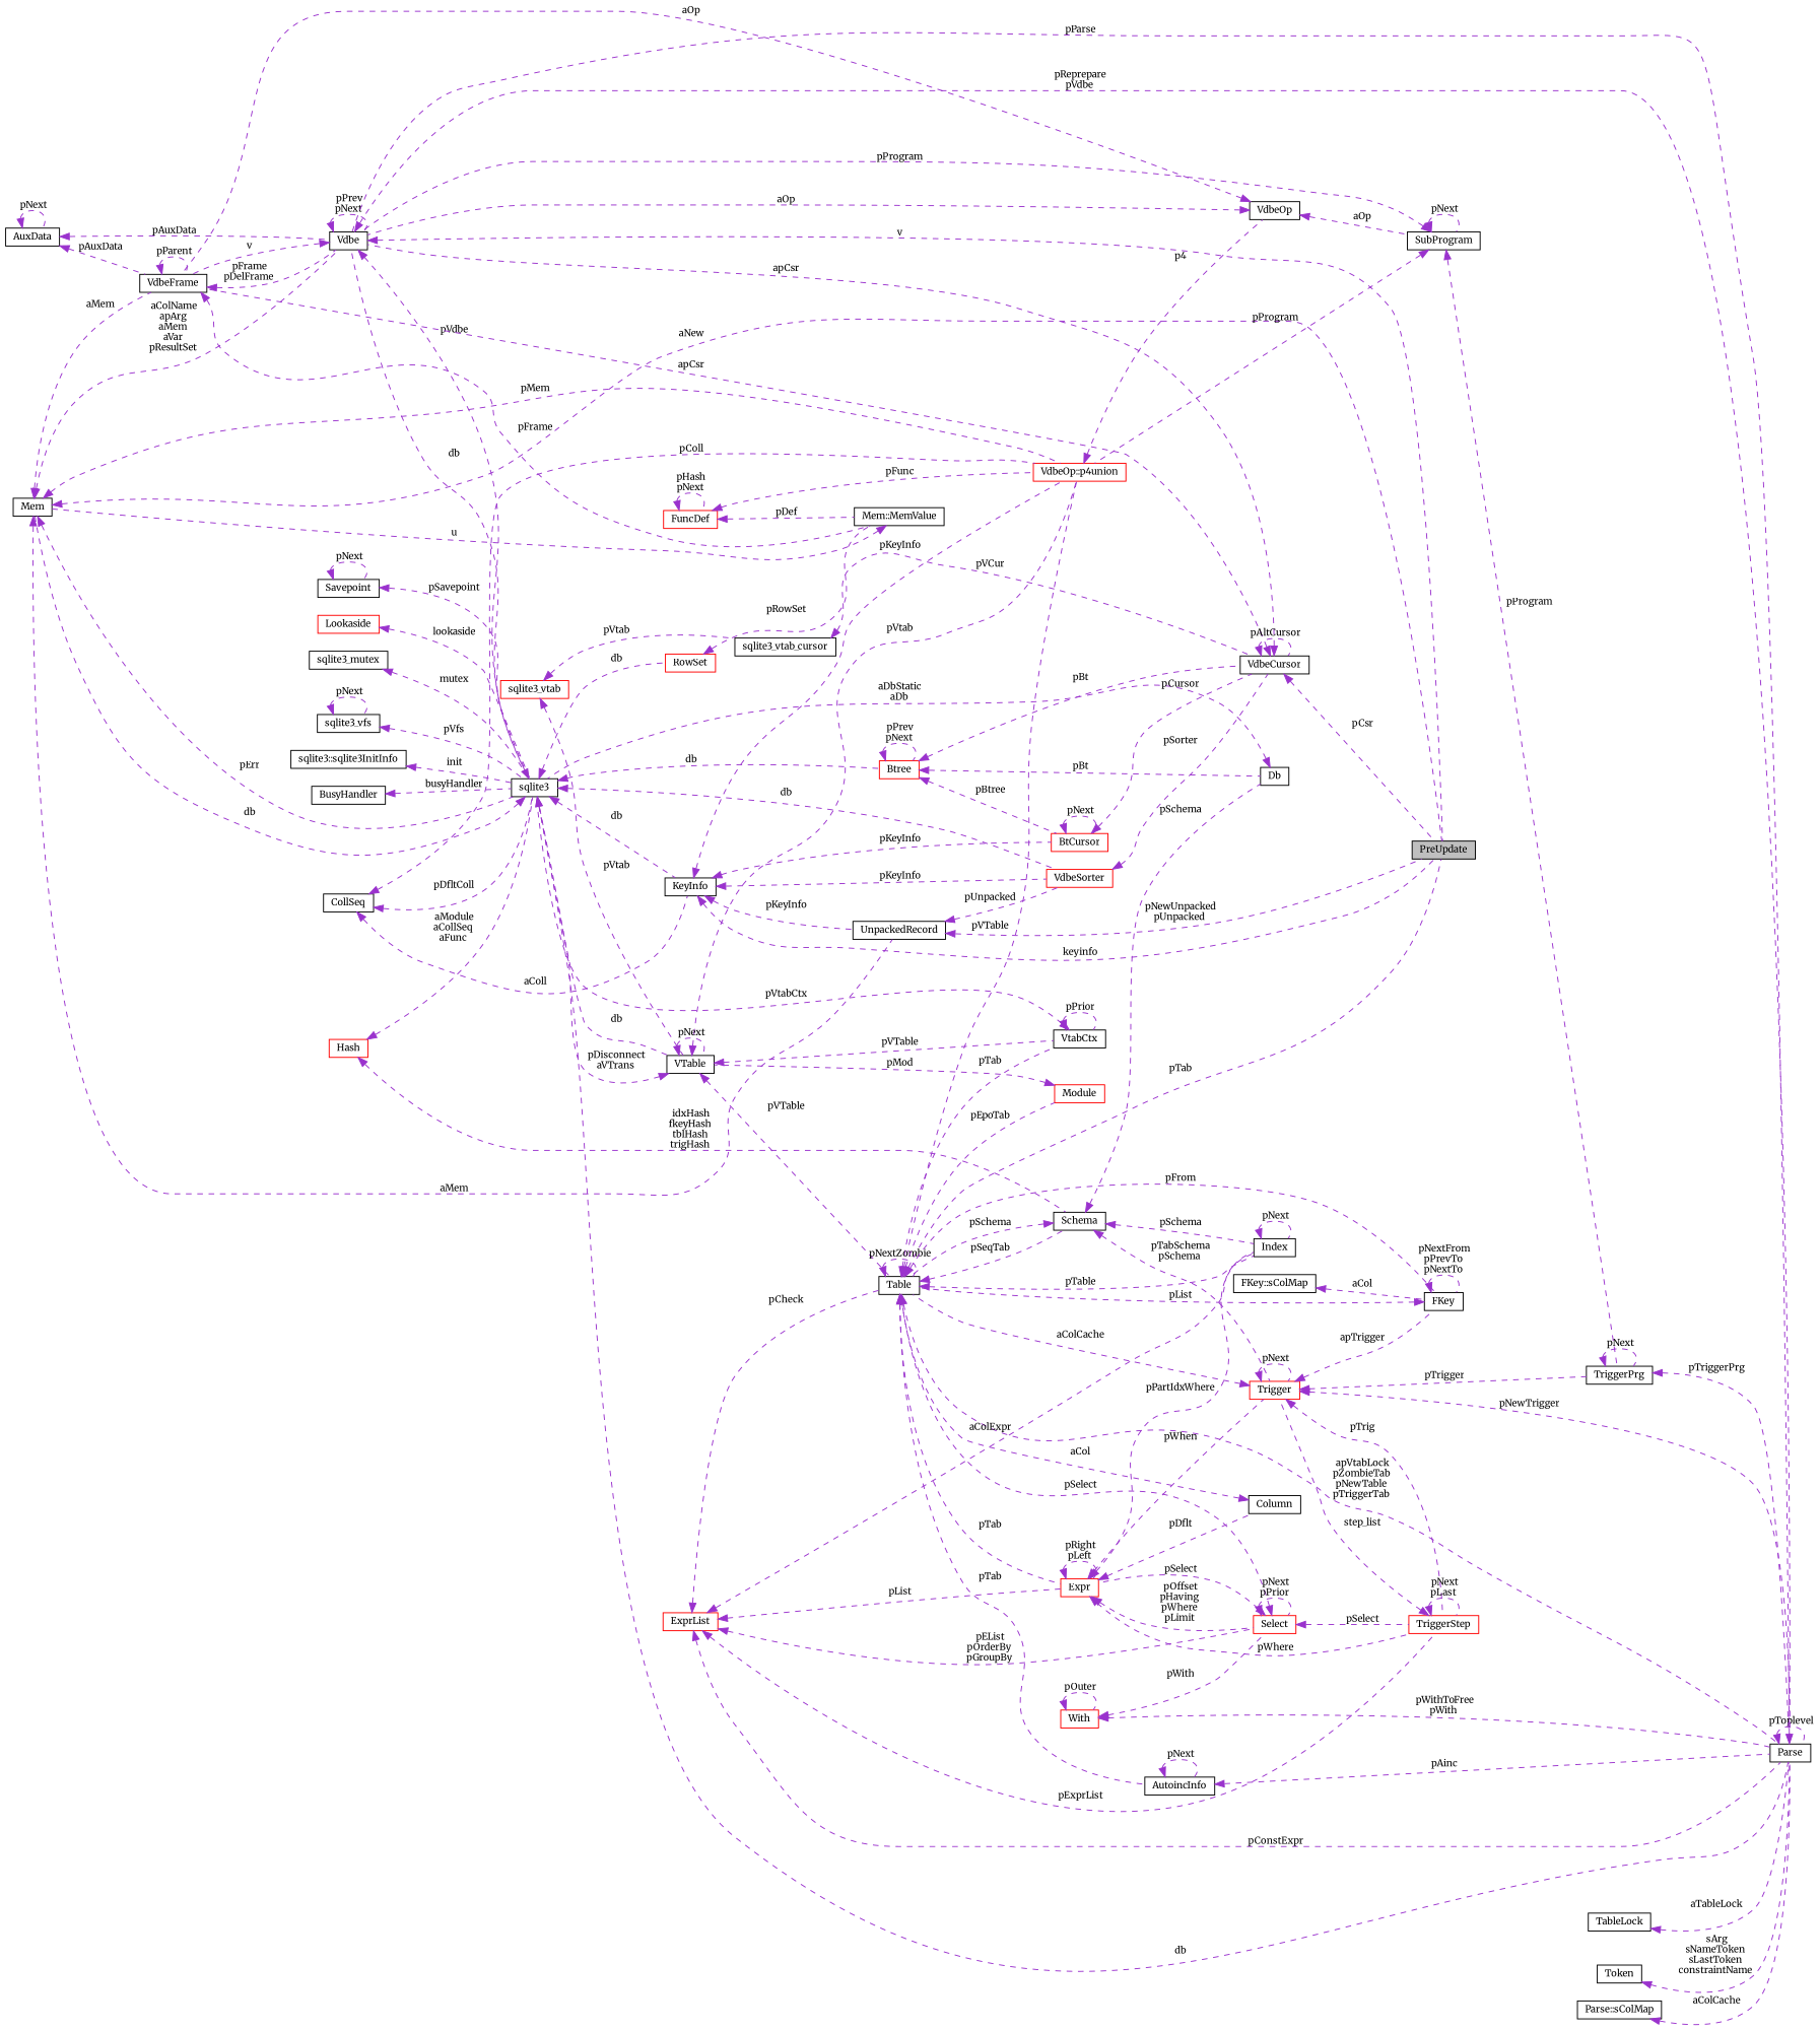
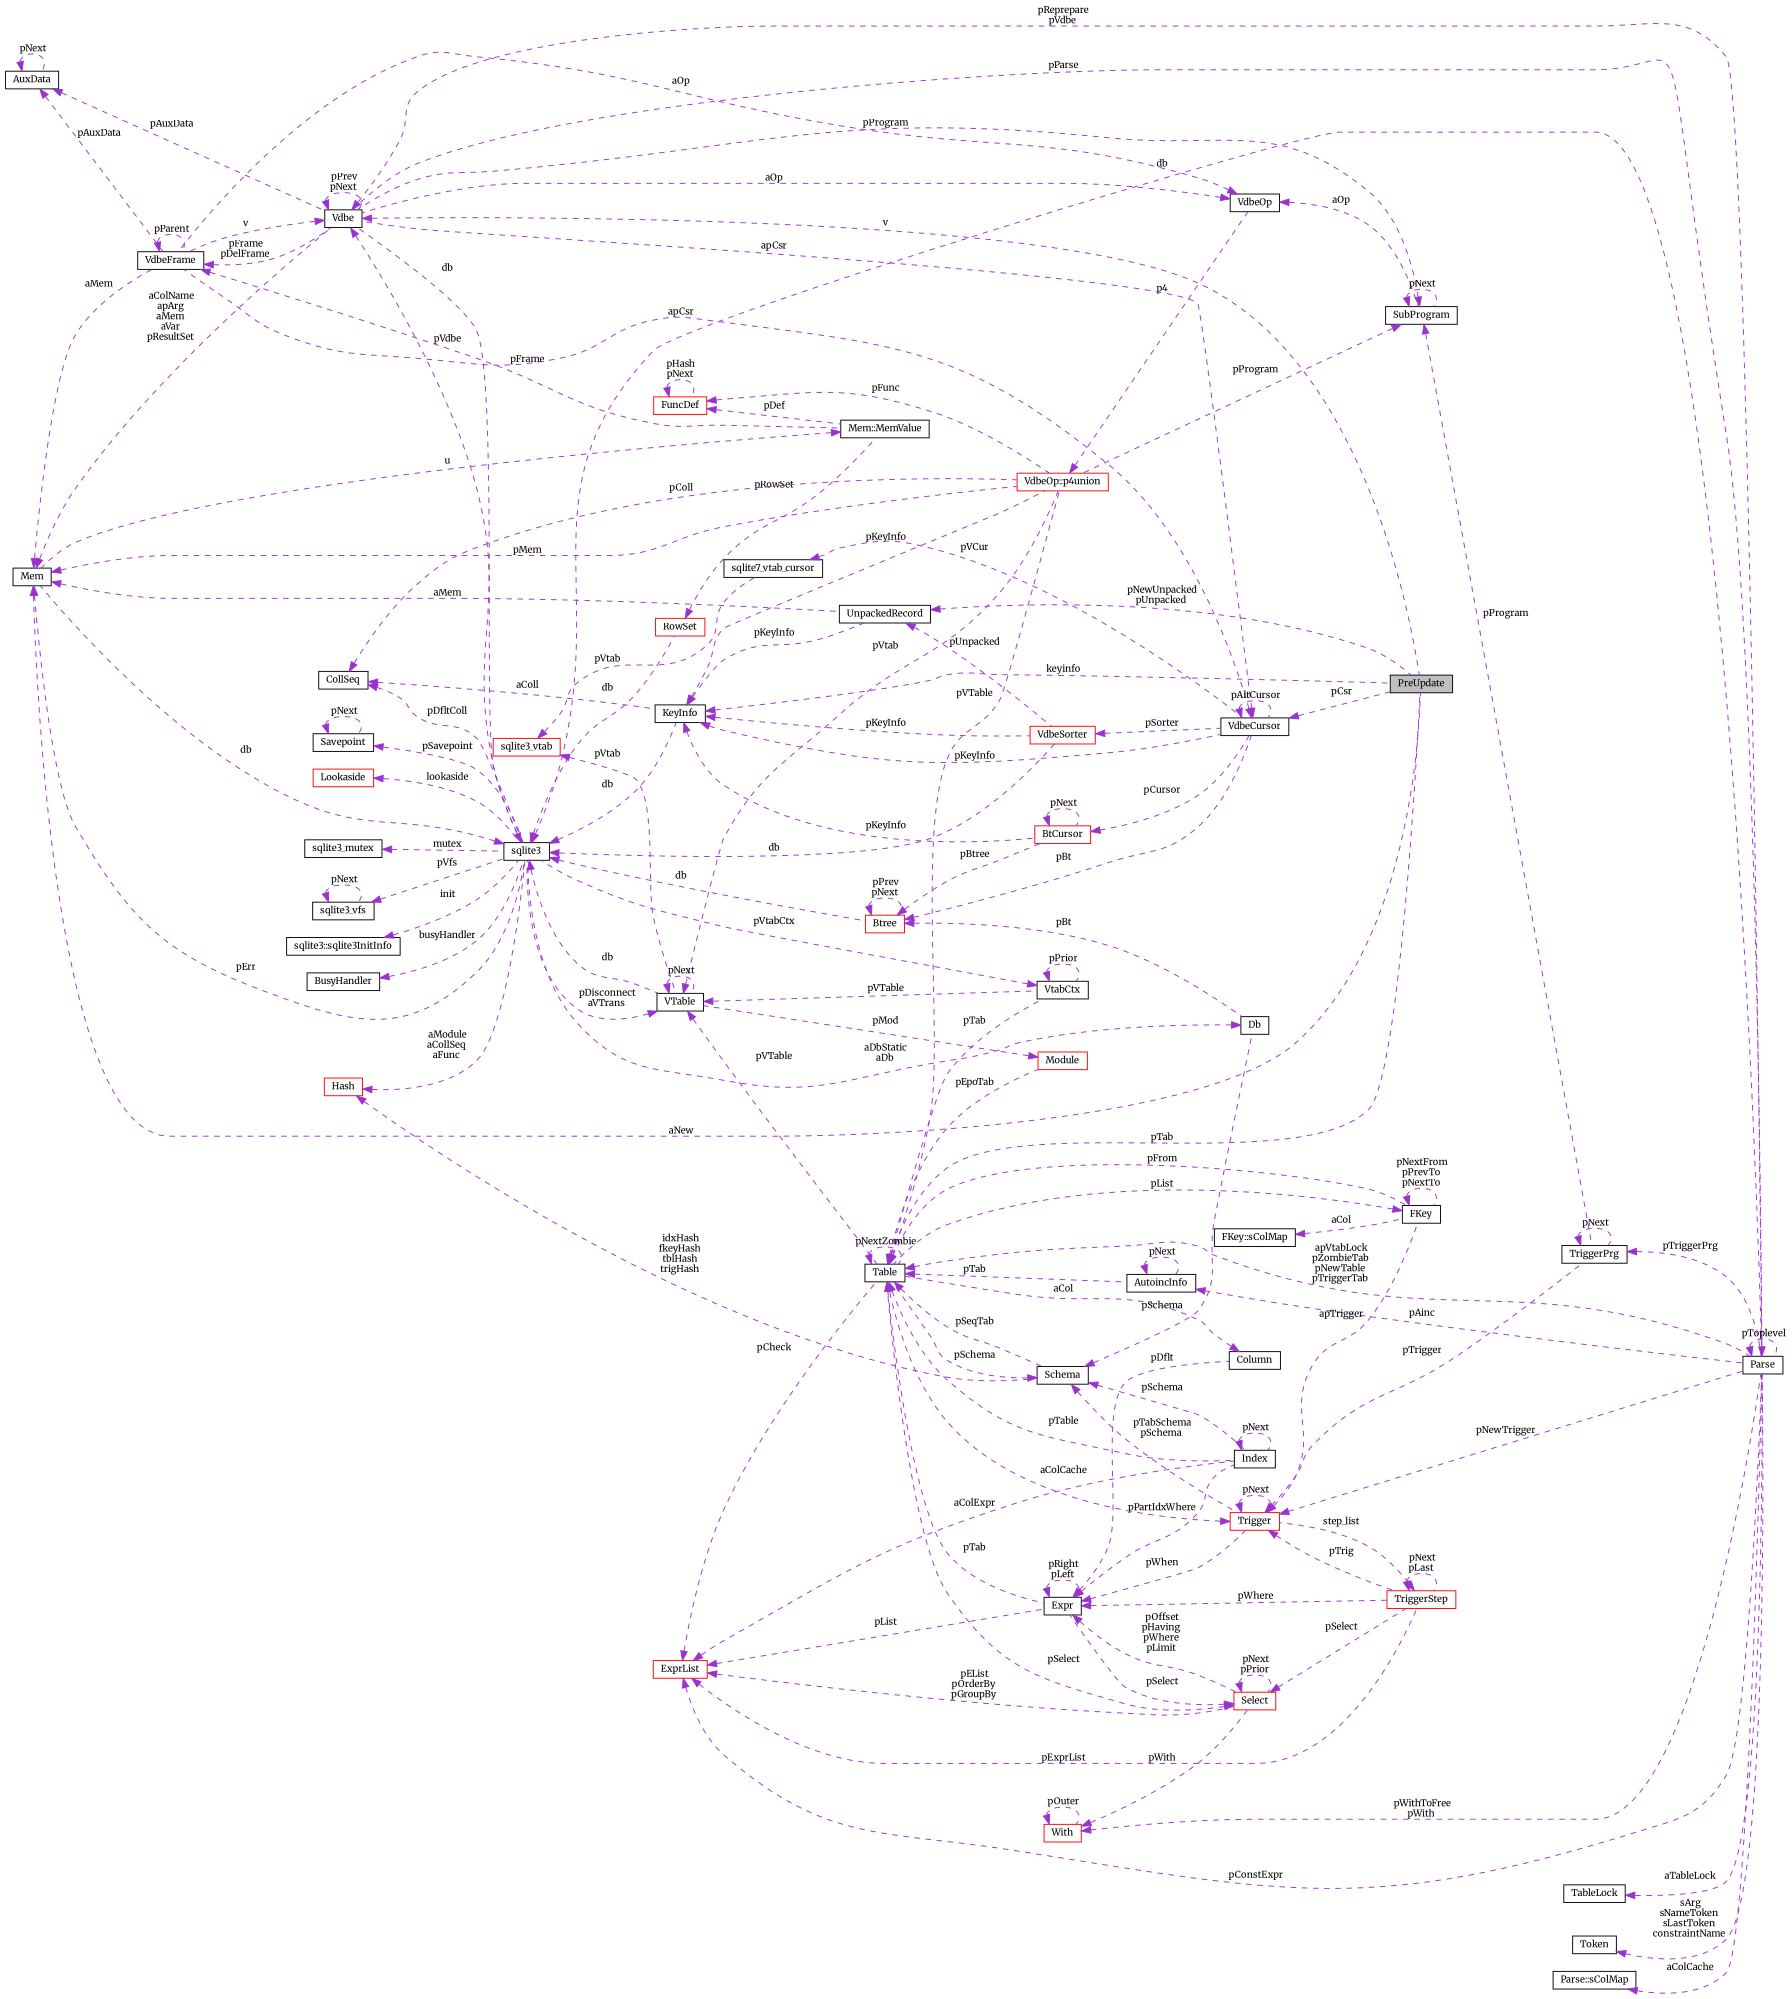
  digraph {
    fontname=Merriweather
    rankdir=LR
    node [color=black fillcolor=white fontname=Merriweather fontsize=10 shape=record style=filled]
    edge [color=darkorchid3 dir=back fontname=Merriweather fontsize=10 labelfontname=Helvetica labelfontsize=10 style=dashed]
    n1 [fillcolor=grey75 fontcolor=black height=0.2 label=PreUpdate width=0.4]
    n2 [height=0.2 label=Mem width=0.4]
    n3 [height=0.2 label=VdbeFrame width=0.4]
    n4 [height=0.2 label=Vdbe width=0.4]
    n5 [height=0.2 label=sqlite3 width=0.4]
    n6 [color=red height=0.2 label="VdbeOp::p4union" width=0.4]
    n7 [height=0.2 label=UnpackedRecord width=0.4]
    n8 [height=0.2 label="Mem::MemValue" width=0.4]
    n9 [height=0.2 label=Parse width=0.4]
    n10 [height=0.2 label=VTable width=0.4]
    n11 [color=red height=0.2 label=Btree width=0.4]
    n12 [height=0.2 label=KeyInfo width=0.4]
    n13 [color=red height=0.2 label=VdbeSorter width=0.4]
    n14 [color=red height=0.2 label=RowSet width=0.4]
    n15 [height=0.2 label=VdbeOp width=0.4]
    n16 [height=0.2 label=VtabCtx width=0.4]
    n17 [height=0.2 label=Table width=0.4]
    n18 [height=0.2 label=Db width=0.4]
    n19 [height=0.2 label=VdbeCursor width=0.4]
    n20 [color=red height=0.2 label=BtCursor width=0.4]
    n21 [height=0.2 label=Savepoint width=0.4]
    n22 [color=red height=0.2 label=Lookaside width=0.4]
    n23 [height=0.2 label=sqlite3_mutex width=0.4]
    n24 [height=0.2 label=sqlite3_vfs width=0.4]
    n25 [height=0.2 label="sqlite3::sqlite3InitInfo" width=0.4]
    n26 [height=0.2 label=BusyHandler width=0.4]
    n27 [color=red height=0.2 label=Module width=0.4]
    n28 [height=0.2 label=Schema width=0.4]
-   n29 [color=red height=0.2 label=Expr width=0.4]
+   n29 [height=0.2 label=Expr width=0.4]
    n30 [height=0.2 label=FKey width=0.4]
    n31 [height=0.2 label=Index width=0.4]
    n32 [height=0.2 label=AutoincInfo width=0.4]
    n33 [color=red height=0.2 label=Trigger width=0.4]
    n34 [height=0.2 label=Column width=0.4]
    n35 [color=red height=0.2 label=Select width=0.4]
    n36 [color=red height=0.2 label=TriggerStep width=0.4]
    n37 [height=0.2 label=TriggerPrg width=0.4]
    n38 [color=red height=0.2 label=Hash width=0.4]
    n39 [color=red height=0.2 label=With width=0.4]
    n40 [color=red height=0.2 label=ExprList width=0.4]
    n41 [height=0.2 label="FKey::sColMap" width=0.4]
    n42 [color=red height=0.2 label=sqlite3_vtab width=0.4]
-   n43 [height=0.2 label=sqlite3_vtab_cursor width=0.4]
+   n43 [height=0.2 label=sqlite7_vtab_cursor width=0.4]
    n44 [height=0.2 label=CollSeq width=0.4]
    n45 [height=0.2 label=AuxData width=0.4]
    n46 [height=0.2 label=SubProgram width=0.4]
    n47 [color=red height=0.2 label=FuncDef width=0.4]
    n48 [height=0.2 label=TableLock width=0.4]
    n49 [height=0.2 label=Token width=0.4]
    n50 [height=0.2 label="Parse::sColMap" width=0.4]
    n2 -> n1 [label=" aNew"]
    n2 -> n3 [label=" aMem"]
    n2 -> n4 [label=" aColName\napArg\naMem\naVar\npResultSet"]
    n2 -> n5 [label=" pErr"]
    n2 -> n6 [label=" pMem"]
    n2 -> n7 [label=" aMem"]
    n3 -> n3 [label=" pParent"]
    n3 -> n4 [label=" pFrame\npDelFrame"]
    n3 -> n8 [label=" pFrame"]
    n4 -> n1 [label=" v"]
    n4 -> n3 [label=" v"]
    n4 -> n4 [label=" pPrev\npNext"]
    n4 -> n5 [label=" pVdbe"]
    n4 -> n9 [label=" pReprepare\npVdbe"]
    n5 -> n2 [label=" db"]
    n5 -> n4 [label=" db"]
    n5 -> n9 [label=" db"]
    n5 -> n10 [label=" db"]
    n5 -> n11 [label=" db"]
    n5 -> n12 [label=" db"]
    n5 -> n13 [label=" db"]
    n5 -> n14 [label=" db"]
    n6 -> n15 [label=" p4"]
    n7 -> n1 [label=" pNewUnpacked\npUnpacked"]
    n7 -> n13 [label=" pUnpacked"]
    n8 -> n2 [label=" u"]
    n9 -> n4 [label=" pParse"]
    n9 -> n9 [label=" pToplevel"]
    n10 -> n5 [label=" pDisconnect\naVTrans"]
    n10 -> n6 [label=" pVtab"]
    n10 -> n10 [label=" pNext"]
    n10 -> n16 [label=" pVTable"]
    n10 -> n17 [label=" pVTable"]
    n11 -> n11 [label=" pPrev\npNext"]
    n11 -> n18 [label=" pBt"]
    n11 -> n19 [label=" pBt"]
    n11 -> n20 [label=" pBtree"]
    n12 -> n1 [label=" keyinfo"]
    n12 -> n6 [label=" pKeyInfo"]
    n12 -> n7 [label=" pKeyInfo"]
    n12 -> n13 [label=" pKeyInfo"]
+   n12 -> n19 [label=" pKeyInfo"]
    n12 -> n20 [label=" pKeyInfo"]
    n13 -> n19 [label=" pSorter"]
    n14 -> n8 [label=" pRowSet"]
    n15 -> n3 [label=" aOp"]
    n15 -> n4 [label=" aOp"]
    n15 -> n46 [label=" aOp"]
    n16 -> n5 [label=" pVtabCtx"]
    n16 -> n16 [label=" pPrior"]
    n17 -> n1 [label=" pTab"]
    n17 -> n6 [label=" pVTable"]
    n17 -> n9 [label=" apVtabLock\npZombieTab\npNewTable\npTriggerTab"]
    n17 -> n16 [label=" pTab"]
    n17 -> n17 [label=" pNextZombie"]
    n17 -> n27 [label=" pEpoTab"]
    n17 -> n28 [label=" pSeqTab"]
    n17 -> n29 [label=" pTab"]
    n17 -> n30 [label=" pFrom"]
    n17 -> n31 [label=" pTable"]
    n17 -> n32 [label=" pTab"]
    n18 -> n5 [label=" aDbStatic\naDb"]
    n19 -> n1 [label=" pCsr"]
    n19 -> n3 [label=" apCsr"]
    n19 -> n4 [label=" apCsr"]
    n19 -> n19 [label=" pAltCursor"]
    n20 -> n19 [label=" pCursor"]
    n20 -> n20 [label=" pNext"]
    n21 -> n5 [label=" pSavepoint"]
    n21 -> n21 [label=" pNext"]
    n22 -> n5 [label=" lookaside"]
    n23 -> n5 [label=" mutex"]
    n24 -> n5 [label=" pVfs"]
    n24 -> n24 [label=" pNext"]
    n25 -> n5 [label=" init"]
    n26 -> n5 [label=" busyHandler"]
    n27 -> n10 [label=" pMod"]
    n28 -> n17 [label=" pSchema"]
    n28 -> n18 [label=" pSchema"]
    n28 -> n31 [label=" pSchema"]
    n28 -> n33 [label=" pTabSchema\npSchema"]
    n29 -> n29 [label=" pRight\npLeft"]
    n29 -> n31 [label=" pPartIdxWhere"]
    n29 -> n33 [label=" pWhen"]
    n29 -> n34 [label=" pDflt"]
    n29 -> n35 [label=" pOffset\npHaving\npWhere\npLimit"]
    n29 -> n36 [label=" pWhere"]
    n30 -> n17 [label=" pList"]
    n30 -> n30 [label=" pNextFrom\npPrevTo\npNextTo"]
    n31 -> n31 [label=" pNext"]
    n32 -> n9 [label=" pAinc"]
    n32 -> n32 [label=" pNext"]
    n33 -> n9 [label=" pNewTrigger"]
    n33 -> n17 [label=" aColCache"]
    n33 -> n30 [label=" apTrigger"]
    n33 -> n33 [label=" pNext"]
    n33 -> n36 [label=" pTrig"]
    n33 -> n37 [label=" pTrigger"]
    n34 -> n17 [label=" aCol"]
    n35 -> n17 [label=" pSelect"]
    n35 -> n29 [label=" pSelect"]
    n35 -> n35 [label=" pNext\npPrior"]
    n35 -> n36 [label=" pSelect"]
    n36 -> n33 [label=" step_list"]
    n36 -> n36 [label=" pNext\npLast"]
    n37 -> n9 [label=" pTriggerPrg"]
    n37 -> n37 [label=" pNext"]
    n38 -> n5 [label=" aModule\naCollSeq\naFunc"]
    n38 -> n28 [label=" idxHash\nfkeyHash\ntblHash\ntrigHash"]
    n39 -> n9 [label=" pWithToFree\npWith"]
    n39 -> n35 [label=" pWith"]
    n39 -> n39 [label=" pOuter"]
    n40 -> n9 [label=" pConstExpr"]
    n40 -> n17 [label=" pCheck"]
    n40 -> n29 [label=" pList"]
    n40 -> n31 [label=" aColExpr"]
    n40 -> n35 [label=" pEList\npOrderBy\npGroupBy"]
    n40 -> n36 [label=" pExprList"]
    n41 -> n30 [label=" aCol"]
    n42 -> n10 [label=" pVtab"]
    n42 -> n43 [label=" pVtab"]
    n43 -> n19 [label=" pVCur"]
    n44 -> n5 [label=" pDfltColl"]
    n44 -> n6 [label=" pColl"]
    n44 -> n12 [label=" aColl"]
    n45 -> n3 [label=" pAuxData"]
    n45 -> n4 [label=" pAuxData"]
    n45 -> n45 [label=" pNext"]
    n46 -> n4 [label=" pProgram"]
    n46 -> n6 [label=" pProgram"]
    n46 -> n37 [label=" pProgram"]
    n46 -> n46 [label=" pNext"]
    n47 -> n6 [label=" pFunc"]
    n47 -> n8 [label=" pDef"]
    n47 -> n47 [label=" pHash\npNext"]
    n48 -> n9 [label=" aTableLock"]
    n49 -> n9 [label=" sArg\nsNameToken\nsLastToken\nconstraintName"]
    n50 -> n9 [label=" aColCache"]
  }
